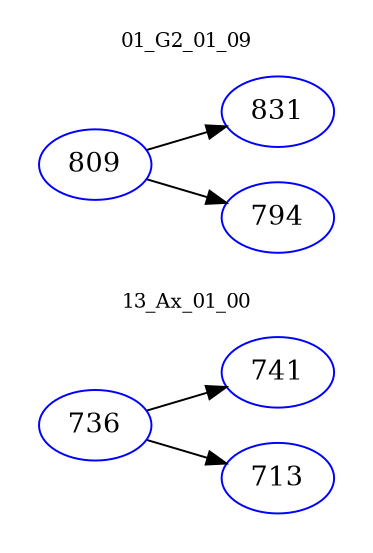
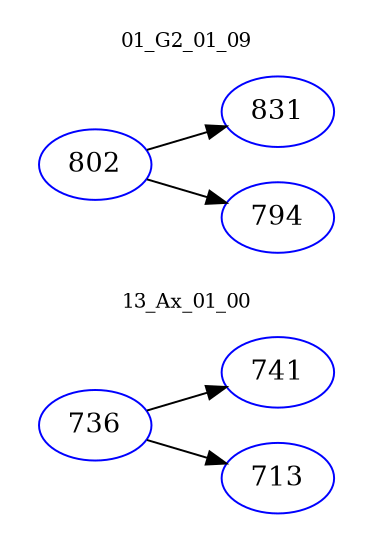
  digraph {
    fontname="DejaVu Serif"
    rankdir=LR
    node [color=blue fontname="DejaVu Serif"]
    edge [color=black fontname="DejaVu Serif"]
    n1 [label=736]
    n2 [label=713]
    n3 [label=741]
-   n4 [label=809]
+   n4 [label=802]
    n5 [label=794]
    n6 [label=831]
    subgraph cluster_1 {
      color=white
      fontsize=10
      label="13_Ax_01_00"
      n1
      n2
      n3
    }
    subgraph cluster_2 {
      color=white
      fontsize=10
      label="01_G2_01_09"
      n4
      n5
      n6
    }
    n1 -> n2
    n1 -> n3
    n4 -> n5
    n4 -> n6
  }
